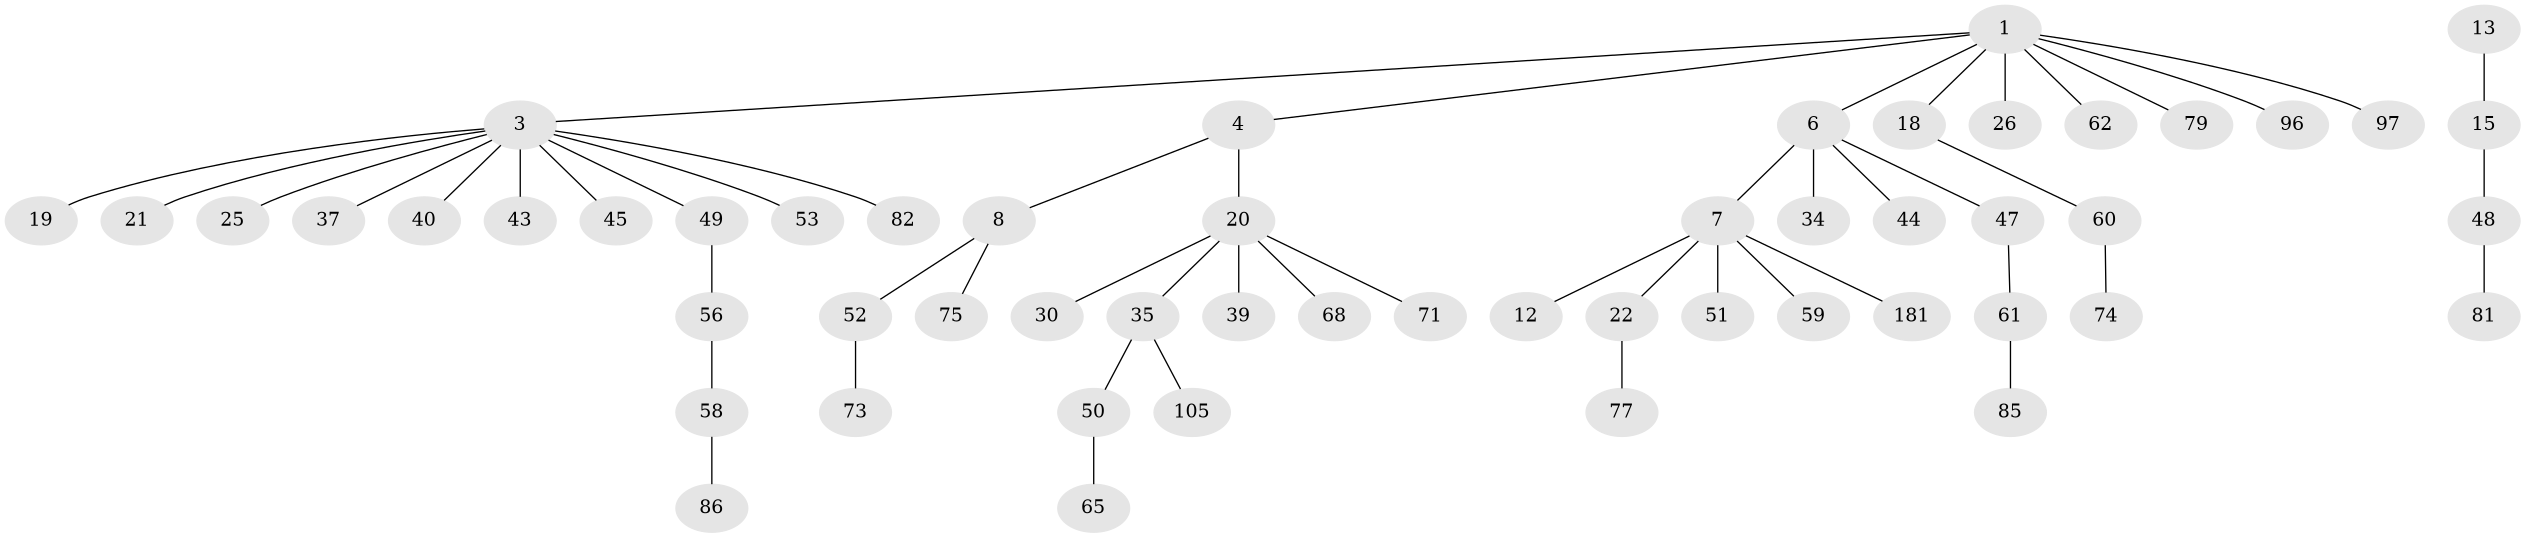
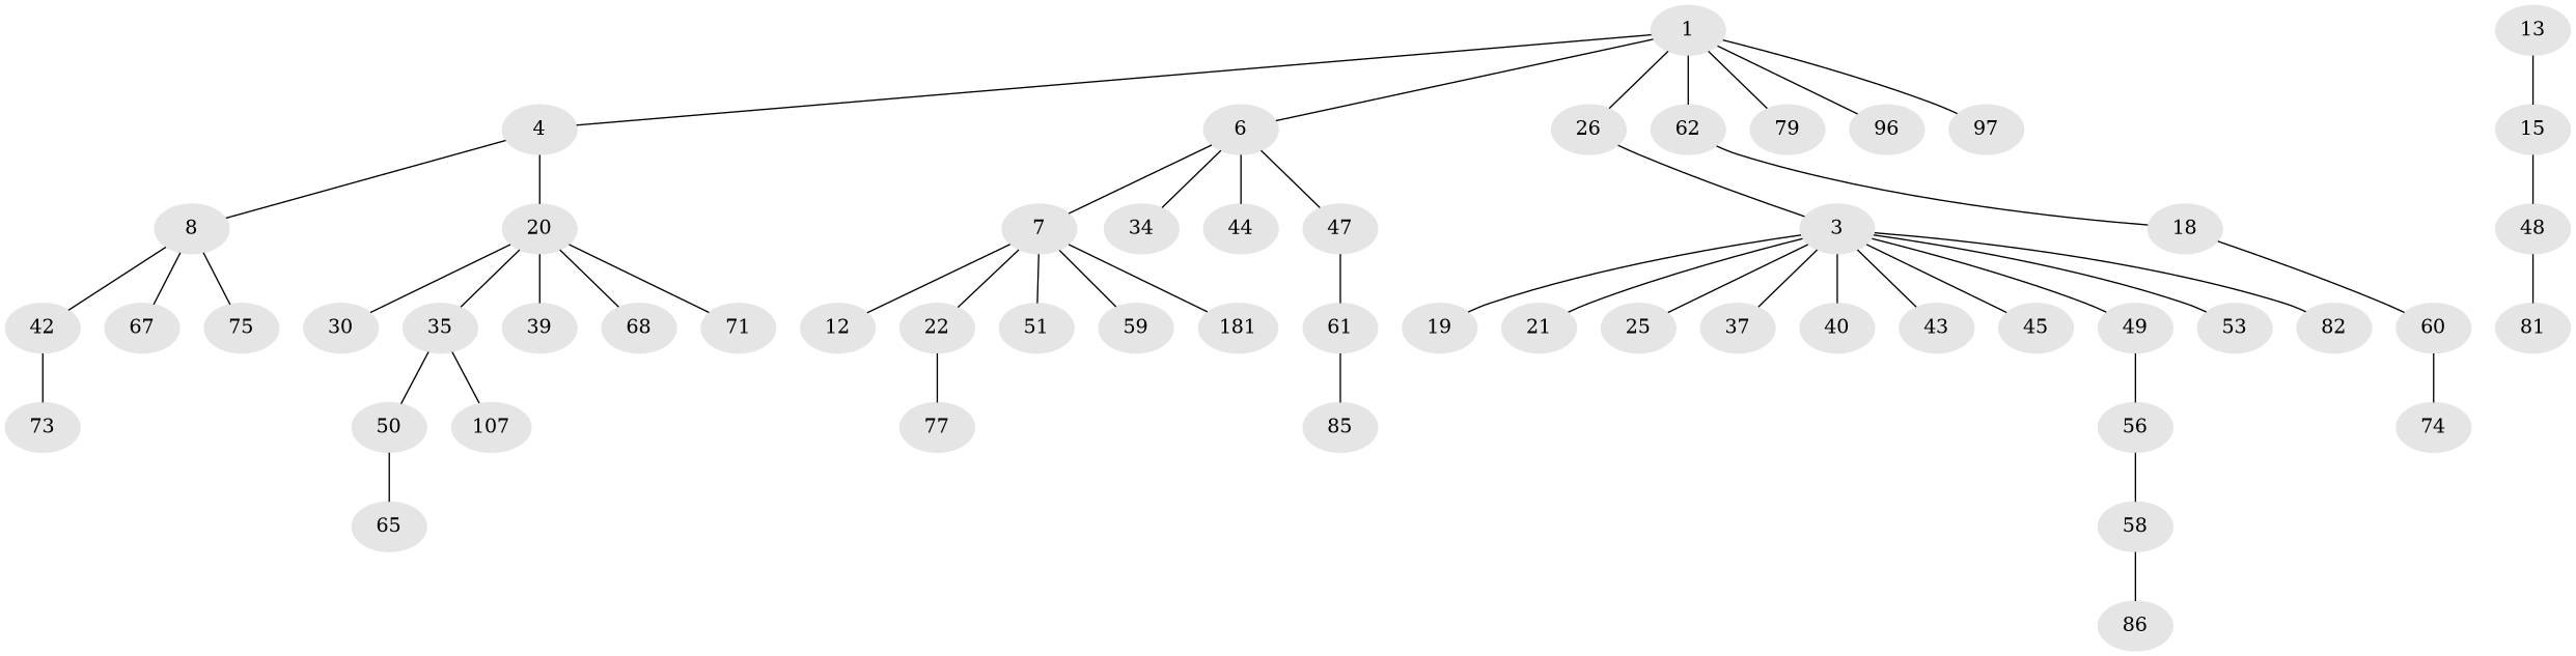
  graph {
    node [color=gray90 style=filled]
    1 [super="+2"]
    3 [super="+24+9+14+33+16"]
    4 [super="+5+76+17"]
    6 [super="+31"]
    18
    26 [super="+90+64"]
    62
    79
    96
    97
    19
    21 [super="+83+100"]
    25
    37 [super="+80"]
    40
    43
    45 [super="+88"]
    49
    53 [super="+92"]
    82
    8 [super="+27"]
    20 [super="+42+23+93+51"]
    7 [super="+46"]
    34
    44
    47
    60
    56 [super="+70+94"]
-   52 [super="+72"]
+   52 [super="+72" label=42]
+   67
    75 [super="+103"]
    30 [super="+78"]
    35 [super="+41+38"]
    39
    68
    71
    12
    22 [super="+29+32"]
    n39 [label=51 super="+57"]
    59
    n41 [label=181]
    61
    13 [super="+66"]
    15 [super="+28"]
    77
    73
    48 [super="+63+54+98"]
    81 [super="+95"]
    74
    50
-   107 [label=105]
+   107
    65
    85 [super="+91"]
    58
    86
-   1 -- 3
+   26 -- 3
    1 -- 4
    1 -- 6
-   1 -- 18
+   62 -- 18
    1 -- 26
    1 -- 62
    1 -- 79
    1 -- 96
    1 -- 97
    3 -- 19
    3 -- 21
    3 -- 25
    3 -- 37
    3 -- 40
    3 -- 43
    3 -- 45
    3 -- 49
    3 -- 53
    3 -- 82
    4 -- 8
    4 -- 20
    6 -- 7
    6 -- 34
    6 -- 44
    6 -- 47
    18 -- 60
    49 -- 56
    8 -- 52
+   8 -- 67
    8 -- 75
    20 -- 30
    20 -- 35
    20 -- 39
    20 -- 68
    20 -- 71
    7 -- 12
    7 -- 22
    7 -- n39
    7 -- 59
    7 -- n41
    47 -- 61
    60 -- 74
    56 -- 58
    52 -- 73
    35 -- 50
    35 -- 107
    22 -- 77
    61 -- 85
    13 -- 15
    15 -- 48
    48 -- 81
    50 -- 65
    58 -- 86
  }
